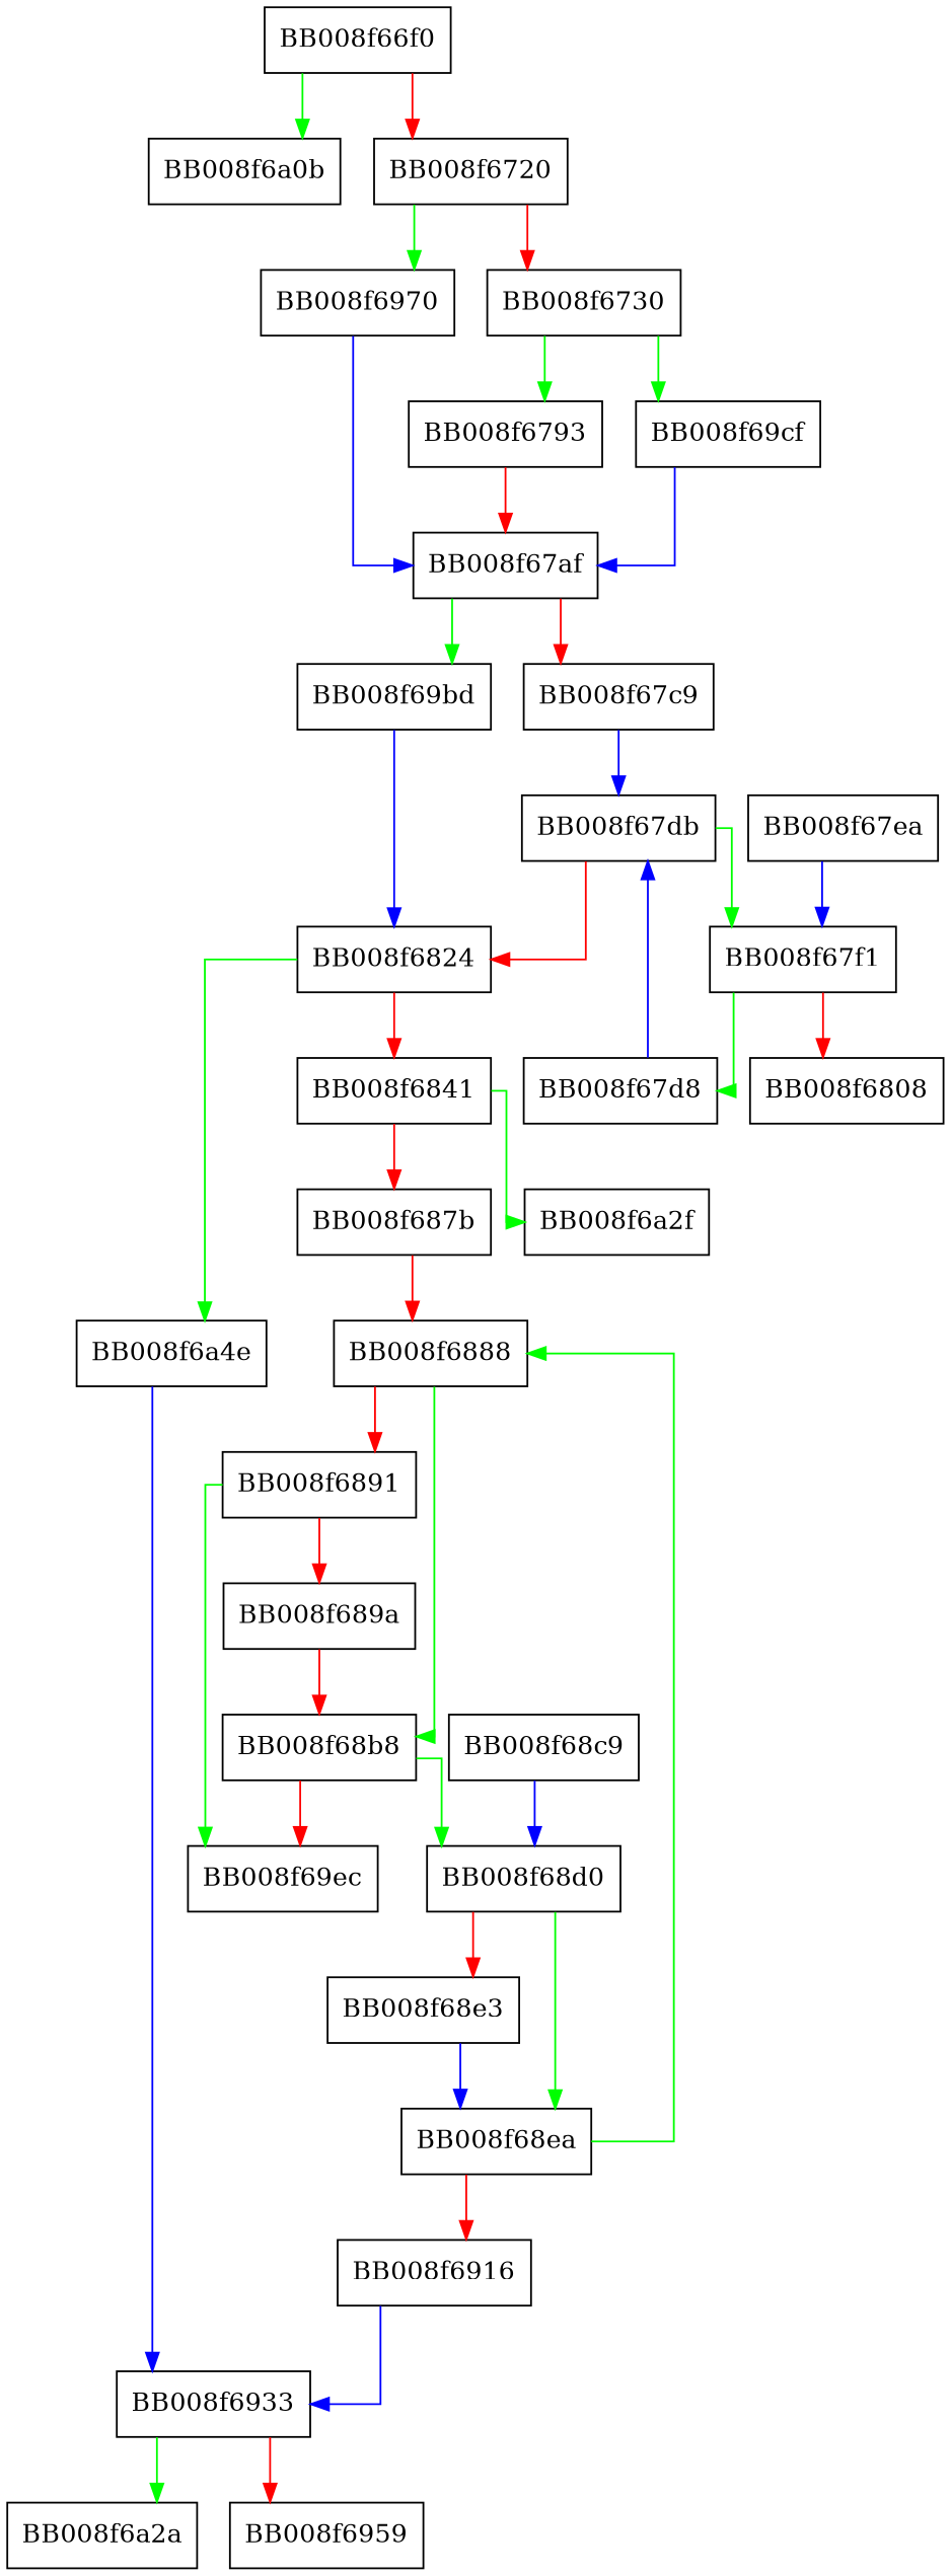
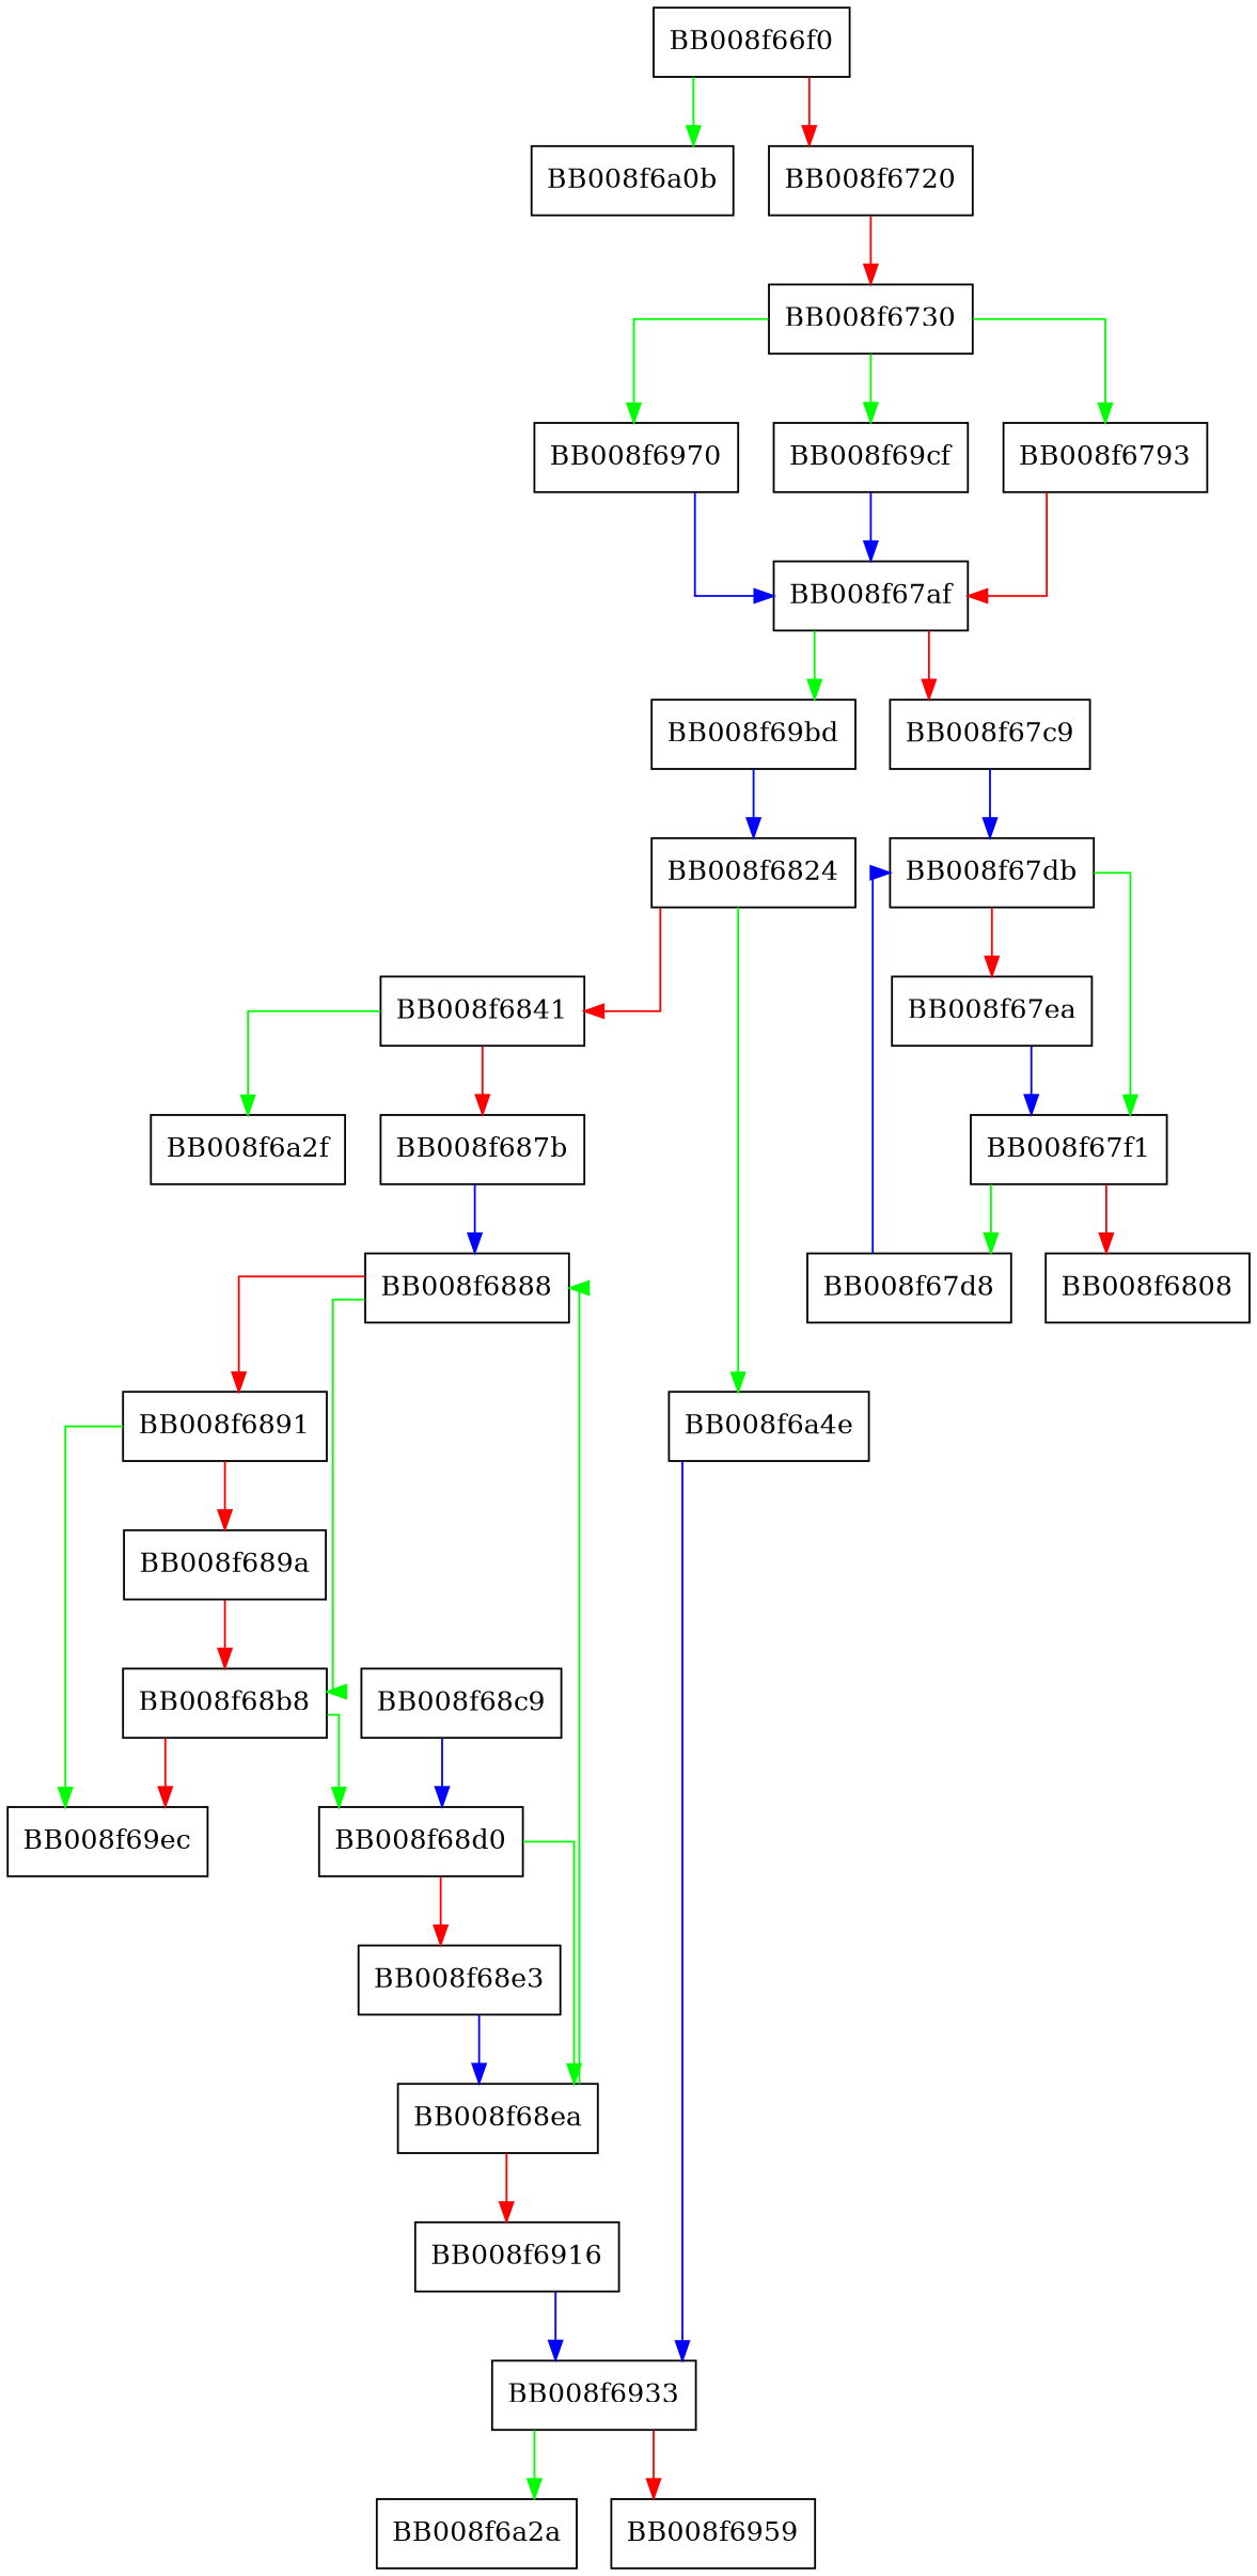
  digraph {
    splines=ortho
    node [shape=box]
    edge [color=green]
    BB008f66f0
    BB008f6a0b
    BB008f6720
    BB008f6970
    BB008f6730
    BB008f67af
    BB008f69cf
    BB008f6793
    BB008f69bd
    BB008f67c9
    BB008f6824
    BB008f67db
    BB008f6a4e
    BB008f6841
    BB008f67f1
    BB008f67ea
    BB008f67d8
    BB008f6808
    BB008f6933
    BB008f6a2f
    BB008f687b
    BB008f6a2a
    BB008f6959
    BB008f6888
    BB008f68b8
    BB008f6891
    BB008f68d0
    BB008f69ec
    BB008f689a
    BB008f68ea
    BB008f68e3
    BB008f68c9
    BB008f6916
    BB008f66f0 -> BB008f6a0b
    BB008f66f0 -> BB008f6720 [color=red]
-   BB008f6720 -> BB008f6970
+   BB008f6730 -> BB008f6970
    BB008f6720 -> BB008f6730 [color=red]
    BB008f6970 -> BB008f67af [color=blue]
    BB008f6730 -> BB008f69cf
    BB008f6730 -> BB008f6793
    BB008f67af -> BB008f69bd
    BB008f67af -> BB008f67c9 [color=red]
    BB008f69cf -> BB008f67af [color=blue]
    BB008f6793 -> BB008f67af [color=red]
    BB008f69bd -> BB008f6824 [color=blue]
    BB008f67c9 -> BB008f67db [color=blue]
    BB008f6824 -> BB008f6a4e
    BB008f6824 -> BB008f6841 [color=red]
    BB008f67db -> BB008f67f1
-   BB008f67db -> BB008f6824 [color=red]
+   BB008f67db -> BB008f67ea [color=red]
    BB008f6a4e -> BB008f6933 [color=blue]
    BB008f6841 -> BB008f6a2f
    BB008f6841 -> BB008f687b [color=red]
    BB008f67f1 -> BB008f67d8
    BB008f67f1 -> BB008f6808 [color=red]
    BB008f67ea -> BB008f67f1 [color=blue]
    BB008f67d8 -> BB008f67db [color=blue]
    BB008f6933 -> BB008f6a2a
    BB008f6933 -> BB008f6959 [color=red]
-   BB008f687b -> BB008f6888 [color=red]
+   BB008f687b -> BB008f6888 [color=blue]
    BB008f6888 -> BB008f68b8
    BB008f6888 -> BB008f6891 [color=red]
    BB008f68b8 -> BB008f68d0
    BB008f68b8 -> BB008f69ec [color=red]
    BB008f6891 -> BB008f69ec
    BB008f6891 -> BB008f689a [color=red]
    BB008f68d0 -> BB008f68ea
    BB008f68d0 -> BB008f68e3 [color=red]
    BB008f689a -> BB008f68b8 [color=red]
    BB008f68ea -> BB008f6888
    BB008f68ea -> BB008f6916 [color=red]
    BB008f68e3 -> BB008f68ea [color=blue]
    BB008f68c9 -> BB008f68d0 [color=blue]
    BB008f6916 -> BB008f6933 [color=blue]
  }
